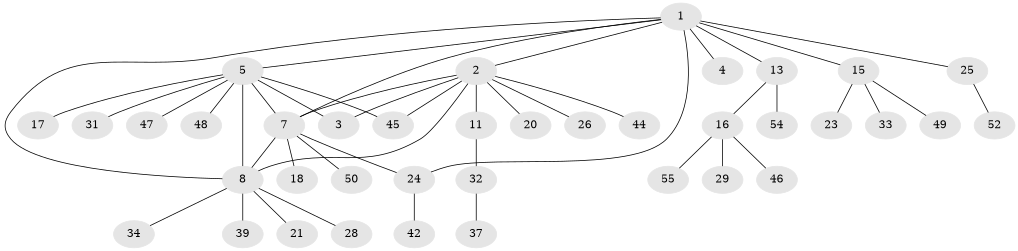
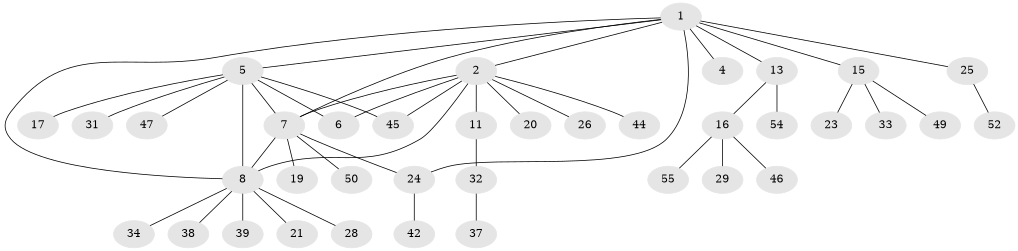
  graph {
    node [color=gray90 style=filled]
    1 [super="+3"]
    2 [super="+9"]
    4
    5 [super="+12"]
    7 [super="+10"]
    8 [super="+40"]
    13 [super="+19"]
    15 [super="+27"]
    24 [super="+36"]
    25
-   6 [label=3]
+   6
    11
    20
    26
    44
    45
    17
    31
    47
-   48
-   18
+   18 [label=19]
    50
    21 [super="+41"]
    28 [super="+35"]
    34
+   38
    39
    n28 [label=54]
    16 [super="+22"]
    23
    33
    49
    42
    52
    32 [super="+43"]
    37
    29 [super="+51"]
    46
    n39 [label=55]
    1 -- 2
    1 -- 4
    1 -- 5
    1 -- 7
    1 -- 8
    1 -- 13
    1 -- 15
    1 -- 24
    1 -- 25
    2 -- 7
    2 -- 8
    2 -- 6
    2 -- 11
    2 -- 20
    2 -- 26
    2 -- 44
    2 -- 45
    5 -- 7
    5 -- 8 [weight=2]
    5 -- 6
    5 -- 45
    5 -- 17
    5 -- 31
    5 -- 47
-   5 -- 48
    7 -- 8
    7 -- 24
    7 -- 18
    7 -- 50
    8 -- 21
    8 -- 28
    8 -- 34
+   8 -- 38
    8 -- 39
    13 -- n28
    13 -- 16
    15 -- 23
    15 -- 33
    15 -- 49
    24 -- 42
    25 -- 52
    11 -- 32
    16 -- 29
    16 -- 46
    16 -- n39
    32 -- 37
  }
